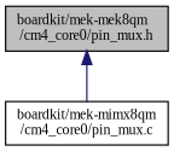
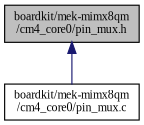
  digraph {
    fontname="Liberation Serif"
    node [color=black fontname="Liberation Serif" fontsize=10 shape=record style=filled]
-   n1 [fillcolor=grey75 fontcolor=black height=0.2 label="boardkit/mek-mek8qm\l/cm4_core0/pin_mux.h" width=0.4]
+   n1 [fillcolor=grey75 fontcolor=black height=0.2 label="boardkit/mek-mimx8qm\l/cm4_core0/pin_mux.h" width=0.4]
    n2 [fillcolor=white height=0.2 label="boardkit/mek-mimx8qm\l/cm4_core0/pin_mux.c" width=0.4]
    n1 -> n2 [color=midnightblue dir=back fontname="Liberation Serif" fontsize=10 labelfontname=Helvetica labelfontsize=10 style=solid]
  }
